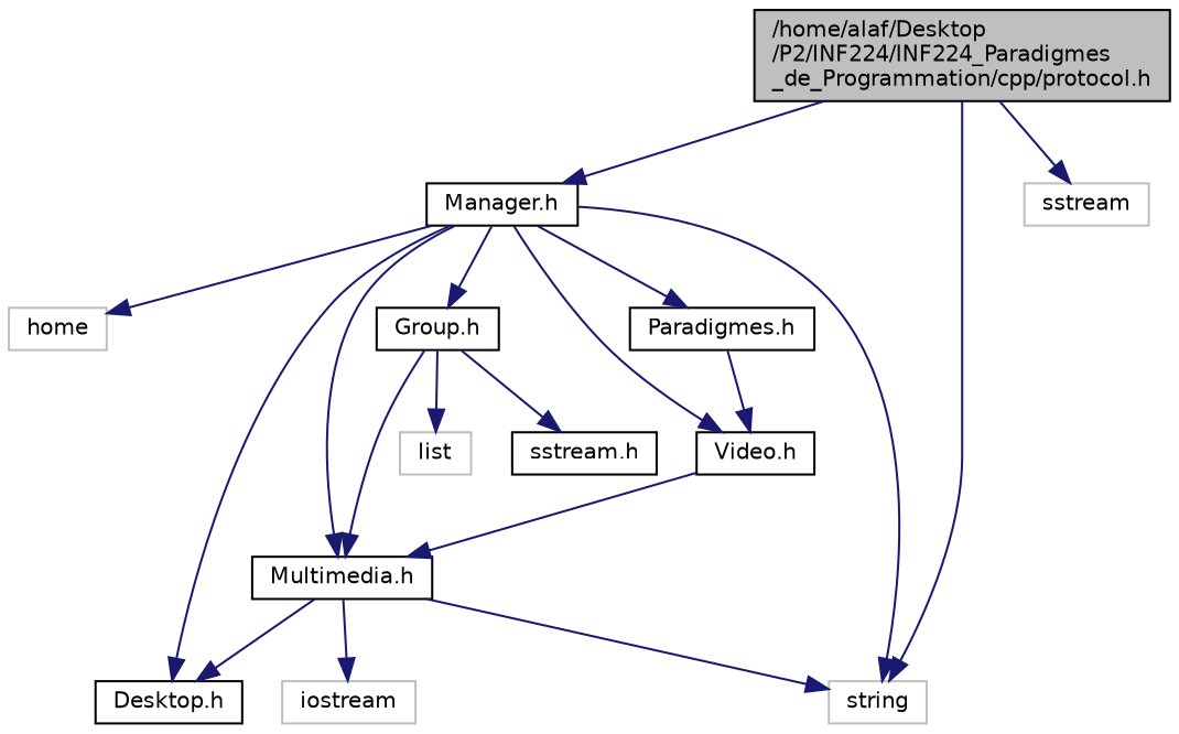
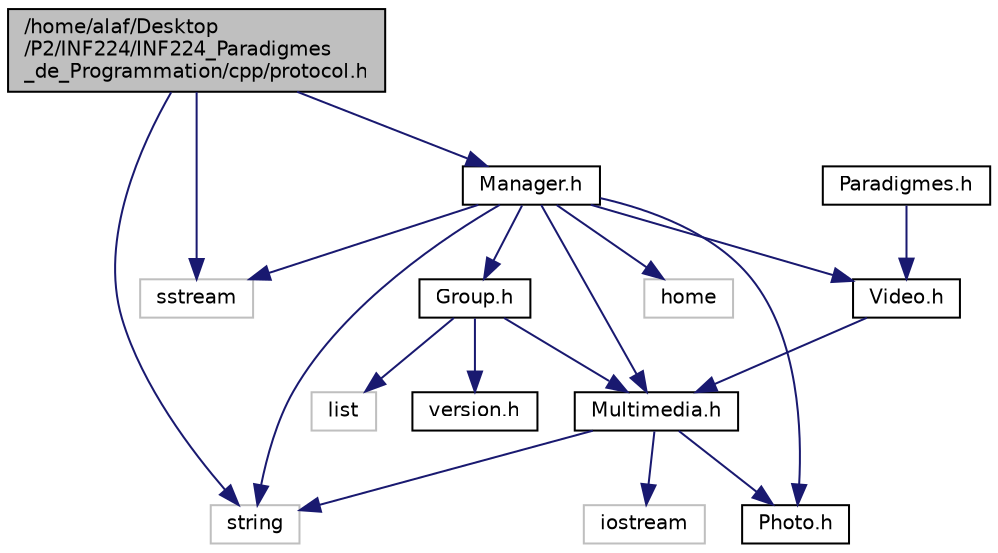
  digraph {
    node [color=black fillcolor=white fontname=Helvetica fontsize=10 shape=record style=filled]
    edge [color=midnightblue fontname=Helvetica fontsize=10 labelfontname=Helvetica labelfontsize=10 style=solid]
    n1 [fillcolor=grey75 fontcolor=black height=0.2 label="/home/alaf/Desktop\l/P2/INF224/INF224_Paradigmes\l_de_Programmation/cpp/protocol.h" width=0.4]
    n2 [height=0.2 label="Manager.h" width=0.4]
    n3 [color=grey75 height=0.2 label=string width=0.4]
    n4 [color=grey75 height=0.2 label=sstream width=0.4]
    n5 [color=grey75 height=0.2 label=home width=0.4]
    n6 [height=0.2 label="Multimedia.h" width=0.4]
-   n7 [height=0.2 label="Desktop.h" width=0.4]
+   n7 [height=0.2 label="Photo.h" width=0.4]
    n8 [height=0.2 label="Video.h" width=0.4]
    n9 [height=0.2 label="Paradigmes.h" width=0.4]
    n10 [height=0.2 label="Group.h" width=0.4]
    n11 [color=grey75 height=0.2 label=iostream width=0.4]
    n12 [color=grey75 height=0.2 label=list width=0.4]
-   n13 [height=0.2 label="sstream.h" width=0.4]
+   n13 [height=0.2 label="version.h" width=0.4]
    n1 -> n2
    n1 -> n3
    n1 -> n4
    n2 -> n3
    n2 -> n5
    n2 -> n6
    n2 -> n7
    n2 -> n8
-   n2 -> n9
+   n2 -> n4
    n2 -> n10
    n6 -> n3
    n6 -> n7
    n6 -> n11
    n8 -> n6
    n9 -> n8
    n10 -> n6
    n10 -> n12
    n10 -> n13
  }
